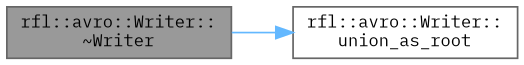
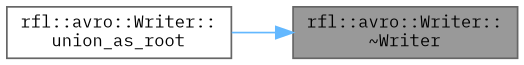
  digraph {
    rankdir=LR
    fontname="IBM Plex Mono"
    node [fontname="IBM Plex Mono" fontsize=10 shape=box style=filled]
    n1 [color=gray40 fillcolor=grey60 fontcolor=black height=0.2 label="rfl::avro::Writer::\l~Writer" width=0.4]
    n2 [color=grey40 fillcolor=white height=0.2 label="rfl::avro::Writer::\lunion_as_root" width=0.4]
-   n1 -> n2 [color=steelblue1 fontname="IBM Plex Mono" fontsize=10 labelfontname=Helvetica labelfontsize=10 style=solid]
+   n2 -> n1 [color=steelblue1 fontname="IBM Plex Mono" fontsize=10 labelfontname=Helvetica labelfontsize=10 style=solid]
  }
